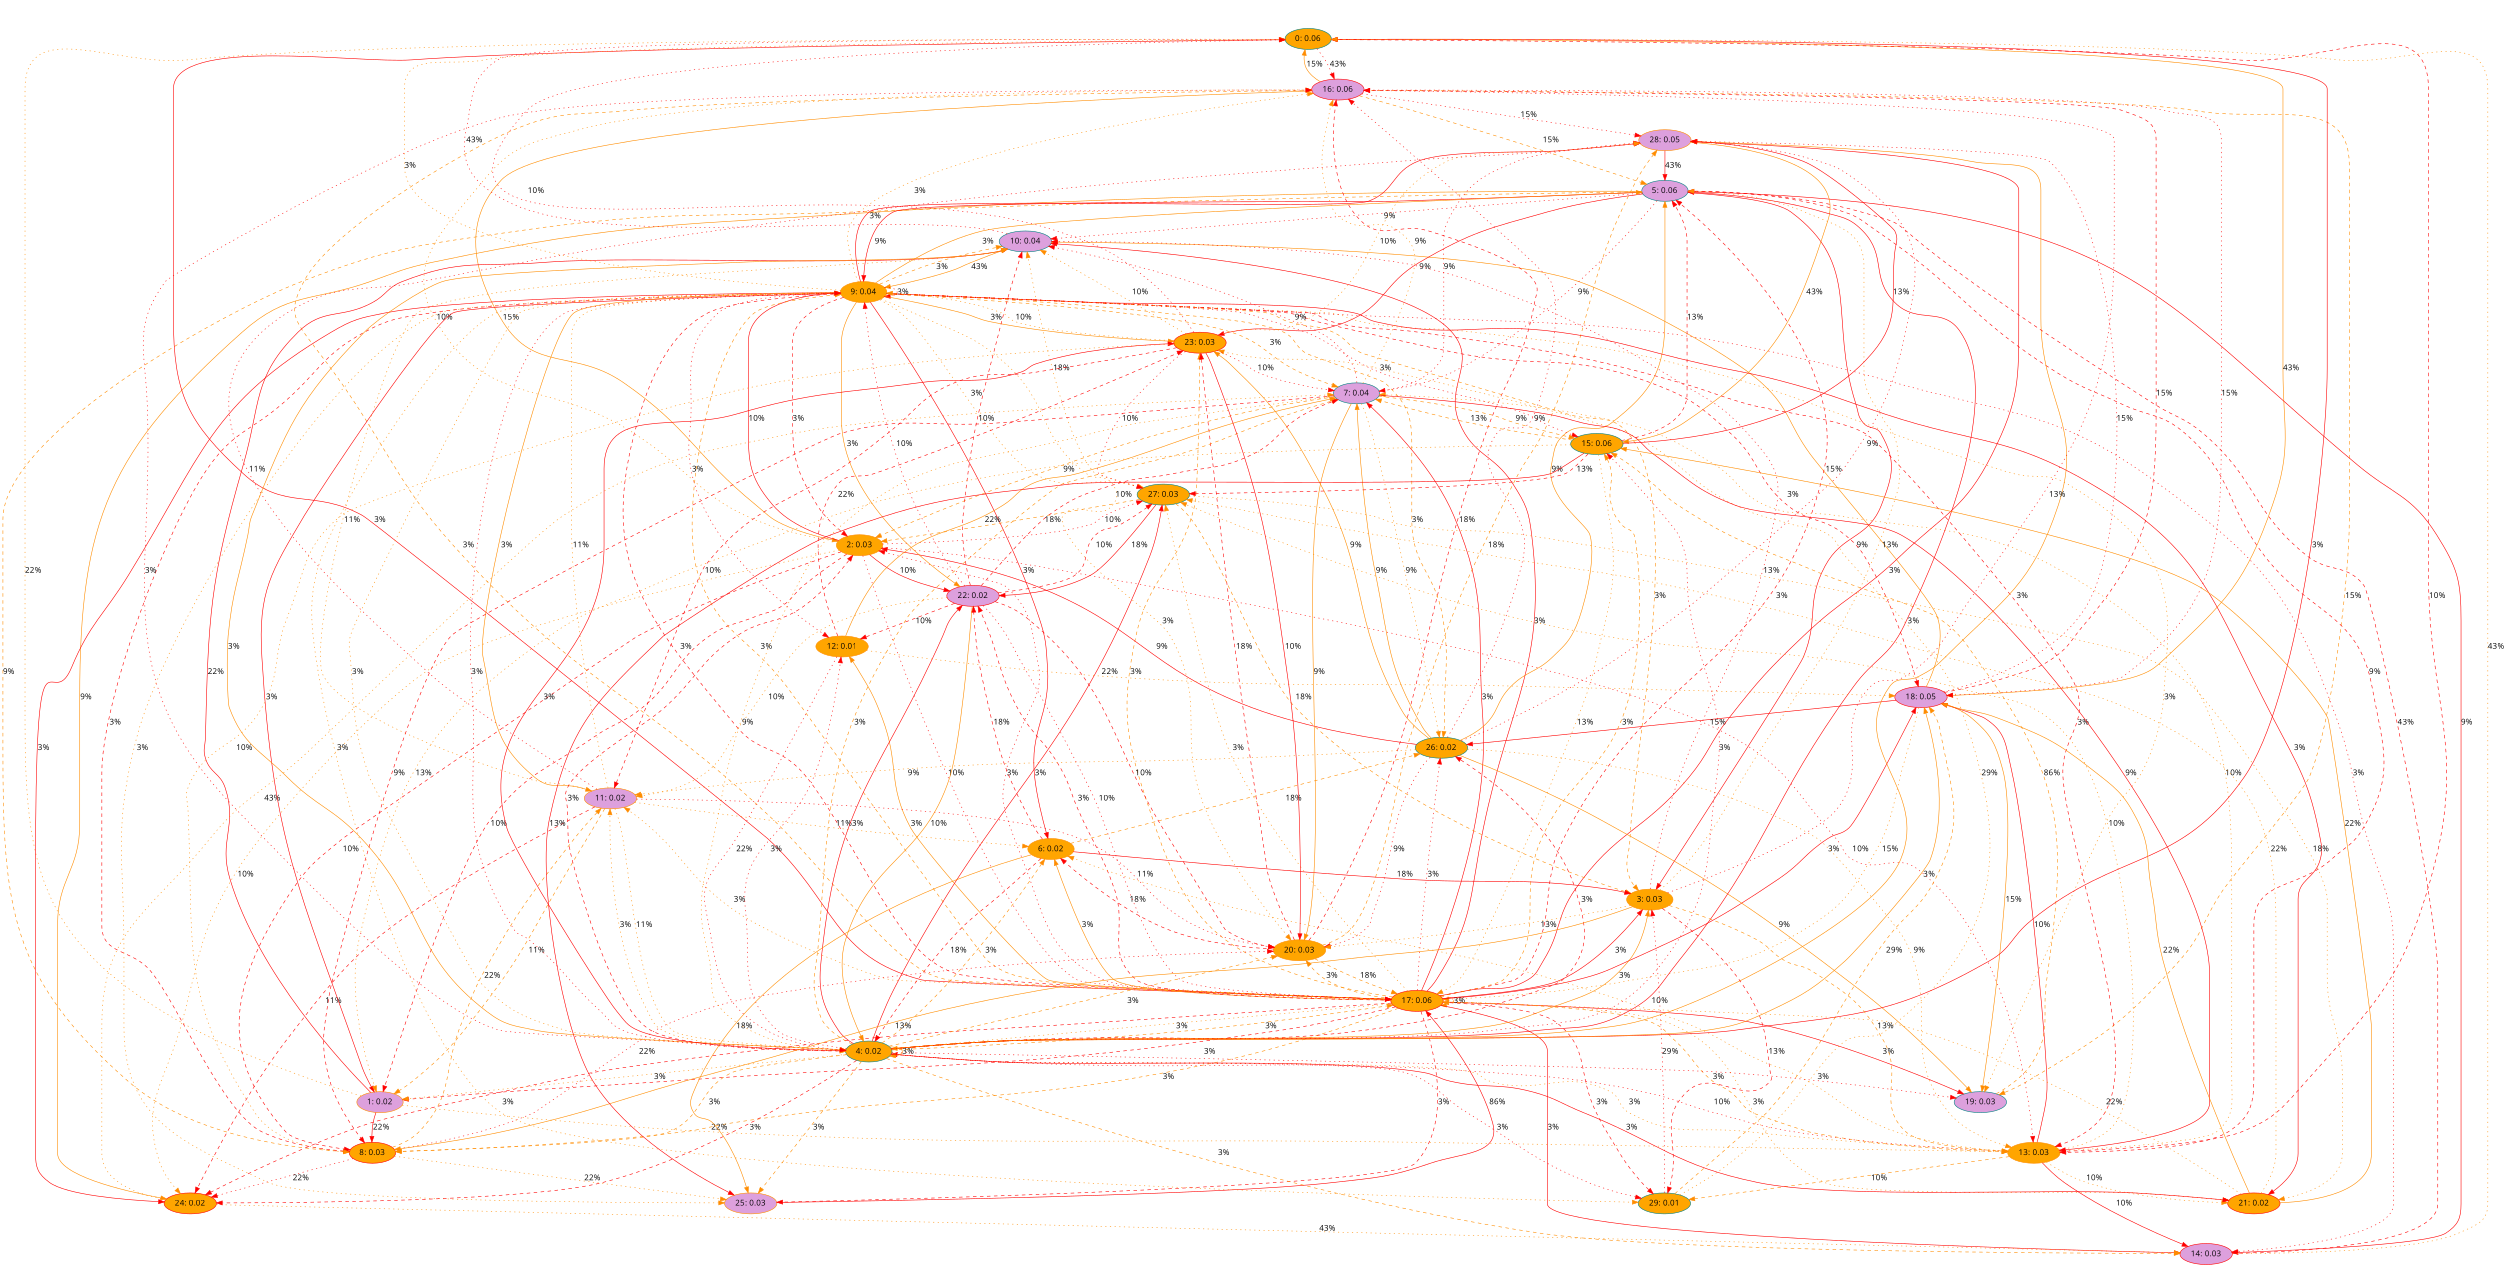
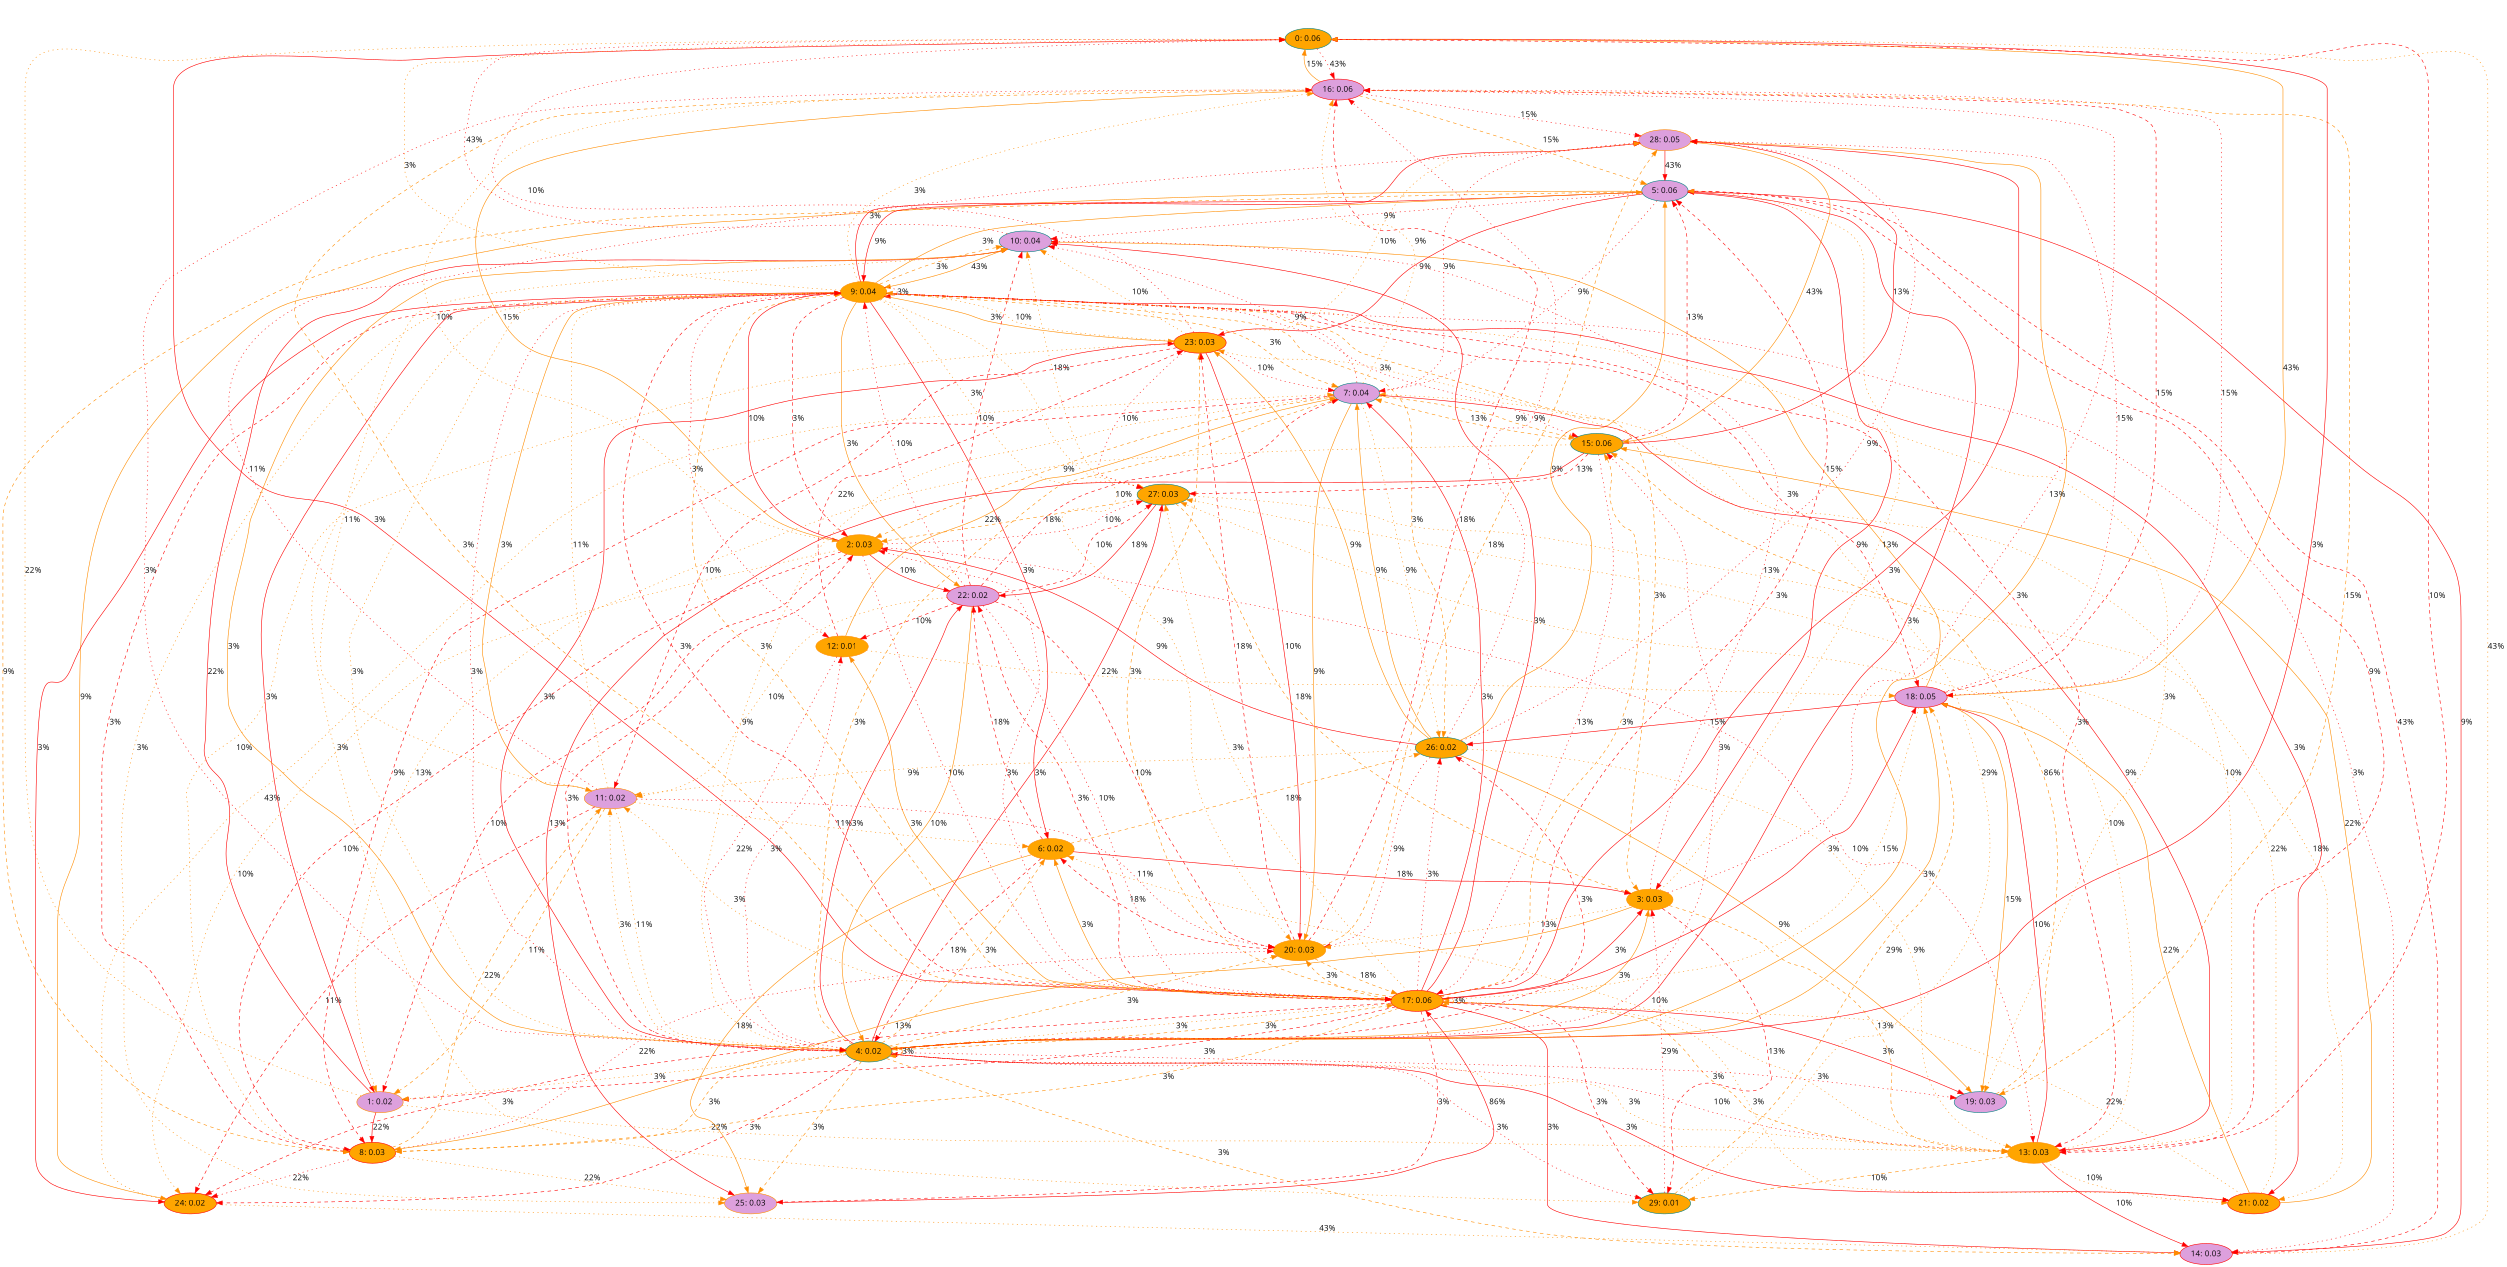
  digraph {
    fontname="Open Sans"
    node [color=darkorange fillcolor=orange fontname="Open Sans" style=filled]
    edge [color=darkorange fontname="Open Sans" style=dotted]
    n1 [color=teal label="0: 0.06"]
    n2 [color=red fillcolor=plum label="16: 0.06"]
    n3 [color=red fillcolor=plum label="18: 0.05"]
    n4 [label="2: 0.03"]
    n5 [color=teal fillcolor=plum label="5: 0.06"]
    n6 [color=teal fillcolor=plum label="19: 0.03"]
    n7 [fillcolor=plum label="28: 0.05"]
    n8 [color=teal fillcolor=plum label="10: 0.04"]
    n9 [color=red label="17: 0.06"]
    n10 [color=teal label="26: 0.02"]
    n11 [fillcolor=plum label="1: 0.02"]
    n12 [color=red label="8: 0.03"]
    n13 [label="13: 0.03"]
    n14 [color=red label="24: 0.02"]
    n15 [label="20: 0.03"]
    n16 [fillcolor=plum label="11: 0.02"]
    n17 [fillcolor=plum label="25: 0.03"]
    n18 [label="9: 0.04"]
    n19 [color=teal label="27: 0.03"]
    n20 [color=teal label="29: 0.01"]
    n21 [color=teal label="4: 0.02"]
    n22 [label="6: 0.02"]
    n23 [color=teal fillcolor=plum label="7: 0.04"]
    n24 [color=red fillcolor=plum label="14: 0.03"]
    n25 [color=red label="21: 0.02"]
    n26 [color=red fillcolor=plum label="22: 0.02"]
    n27 [label="3: 0.03"]
    n28 [label="12: 0.01"]
    n29 [color=teal label="15: 0.06"]
    n30 [color=red label="23: 0.03"]
    n1 -> n2 [color=red label="43%"]
    n1 -> n3 [label="43%" style=solid]
    n2 -> n1 [label="15%" style=solid]
    n2 -> n3 [color=red label="15%"]
    n2 -> n4 [label="15%" style=solid]
    n2 -> n5 [label="15%" style=dashed]
    n2 -> n6 [label="15%" style=dashed]
    n2 -> n7 [color=red label="15%"]
    n3 -> n2 [color=red label="15%" style=dashed]
    n3 -> n6 [label="15%" style=solid]
    n3 -> n7 [color=red label="15%"]
    n3 -> n8 [label="15%" style=solid]
    n3 -> n9 [label="15%"]
    n3 -> n10 [color=red label="15%" style=solid]
    n4 -> n2 [label="10%"]
    n4 -> n9 [color=red label="10%"]
    n4 -> n11 [color=red label="10%" style=dashed]
    n4 -> n12 [color=red label="10%" style=dashed]
    n4 -> n13 [color=red label="10%"]
    n4 -> n14 [label="10%"]
    n4 -> n18 [color=red label="10%" style=solid]
    n4 -> n19 [color=red label="10%"]
    n4 -> n26 [color=red label="10%" style=solid]
    n5 -> n8 [color=red label="9%"]
    n5 -> n12 [label="9%" style=dashed]
    n5 -> n13 [color=red label="9%" style=dashed]
    n5 -> n14 [label="9%" style=solid]
    n5 -> n18 [color=red label="9%" style=solid]
    n5 -> n23 [color=red label="9%"]
    n5 -> n24 [color=red label="9%" style=solid]
    n5 -> n27 [color=red label="9%" style=solid]
    n5 -> n30 [color=red label="9%" style=solid]
    n6 -> n29 [label="86%" style=dashed]
    n7 -> n5 [color=red label="43%" style=solid]
    n7 -> n29 [label="43%" style=solid]
    n8 -> n1 [color=red label="43%"]
    n8 -> n18 [label="43%" style=solid]
    n9 -> n1 [color=red label="3%" style=solid]
    n9 -> n2 [label="3%" style=dashed]
    n9 -> n3 [color=red label="3%" style=solid]
    n9 -> n4 [color=red label="3%"]
    n9 -> n5 [color=red label="3%" style=dashed]
    n9 -> n6 [color=red label="3%" style=solid]
    n9 -> n7 [color=red label="3%" style=solid]
    n9 -> n8 [color=red label="3%" style=solid]
    n9 -> n9 [label="3%" style=dashed]
    n9 -> n10 [color=red label="3%"]
    n9 -> n11 [color=red label="3%" style=dashed]
    n9 -> n12 [label="3%" style=dashed]
    n9 -> n13 [label="3%" style=dashed]
    n9 -> n14 [color=red label="3%" style=dashed]
    n9 -> n15 [label="3%" style=dashed]
    n9 -> n16 [label="3%"]
    n9 -> n17 [color=red label="3%" style=dashed]
    n9 -> n18 [label="3%" style=dashed]
    n9 -> n19 [label="3%"]
    n9 -> n20 [color=red label="3%" style=dashed]
    n9 -> n21 [label="3%"]
    n9 -> n22 [label="3%" style=solid]
    n9 -> n23 [color=red label="3%" style=solid]
    n9 -> n24 [color=red label="3%" style=solid]
    n9 -> n25 [label="3%"]
    n9 -> n26 [color=red label="3%" style=dashed]
    n9 -> n27 [color=red label="3%" style=solid]
    n9 -> n28 [label="3%" style=solid]
    n9 -> n29 [label="3%" style=dashed]
    n9 -> n30 [label="3%" style=dashed]
    n10 -> n2 [color=red label="9%"]
    n10 -> n4 [color=red label="9%" style=solid]
    n10 -> n5 [label="9%" style=solid]
    n10 -> n6 [label="9%" style=solid]
    n10 -> n7 [color=red label="9%"]
    n10 -> n13 [label="9%"]
    n10 -> n15 [color=red label="9%"]
    n10 -> n16 [label="9%"]
    n10 -> n23 [label="9%" style=solid]
    n10 -> n30 [label="9%" style=solid]
    n11 -> n1 [label="22%"]
    n11 -> n8 [color=red label="22%" style=solid]
    n11 -> n12 [color=red label="22%" style=solid]
    n11 -> n13 [label="22%"]
    n12 -> n14 [color=red label="22%"]
    n12 -> n15 [color=red label="22%"]
    n12 -> n16 [label="22%" style=dashed]
    n12 -> n17 [label="22%"]
    n13 -> n1 [color=red label="10%" style=dashed]
    n13 -> n3 [color=red label="10%" style=solid]
    n13 -> n19 [label="10%"]
    n13 -> n20 [label="10%" style=dashed]
    n13 -> n21 [color=red label="10%"]
    n13 -> n22 [label="10%"]
    n13 -> n23 [label="10%"]
    n13 -> n24 [color=red label="10%" style=solid]
    n13 -> n25 [label="10%"]
    n14 -> n23 [label="43%"]
    n14 -> n24 [label="43%"]
    n15 -> n2 [color=red label="18%" style=dashed]
    n15 -> n7 [label="18%" style=dashed]
    n15 -> n9 [label="18%" style=dashed]
    n15 -> n22 [color=red label="18%" style=dashed]
    n15 -> n30 [color=red label="18%" style=dashed]
    n16 -> n7 [color=red label="11%"]
    n16 -> n8 [label="11%"]
    n16 -> n11 [label="11%" style=dashed]
    n16 -> n14 [color=red label="11%" style=dashed]
    n16 -> n15 [color=red label="11%"]
    n16 -> n18 [label="11%"]
    n16 -> n21 [label="11%"]
    n16 -> n22 [label="11%"]
    n17 -> n9 [color=red label="86%" style=solid]
    n18 -> n1 [label="3%"]
    n18 -> n2 [label="3%"]
    n18 -> n3 [color=red label="3%" style=dashed]
    n18 -> n4 [color=red label="3%" style=dashed]
    n18 -> n5 [label="3%" style=solid]
    n18 -> n6 [label="3%"]
    n18 -> n7 [color=red label="3%" style=solid]
    n18 -> n8 [label="3%" style=dashed]
    n18 -> n9 [color=red label="3%" style=dashed]
    n18 -> n10 [label="3%" style=dashed]
    n18 -> n11 [color=red label="3%" style=solid]
    n18 -> n12 [color=red label="3%" style=dashed]
    n18 -> n13 [color=red label="3%" style=dashed]
    n18 -> n14 [color=red label="3%" style=solid]
    n18 -> n15 [label="3%"]
    n18 -> n16 [label="3%" style=solid]
    n18 -> n17 [label="3%"]
    n18 -> n18 [color=red label="3%"]
    n18 -> n19 [label="3%"]
    n18 -> n20 [label="3%"]
    n18 -> n21 [label="3%"]
    n18 -> n22 [color=red label="3%" style=solid]
    n18 -> n23 [label="3%" style=dashed]
    n18 -> n24 [color=red label="3%"]
    n18 -> n25 [color=red label="3%" style=solid]
    n18 -> n26 [label="3%" style=solid]
    n18 -> n27 [label="3%" style=dashed]
    n18 -> n28 [color=red label="3%"]
    n18 -> n29 [color=red label="3%"]
    n18 -> n30 [label="3%" style=solid]
    n19 -> n4 [label="18%" style=dashed]
    n19 -> n8 [label="18%"]
    n19 -> n25 [label="18%"]
    n19 -> n26 [color=red label="18%" style=solid]
    n19 -> n27 [label="18%" style=dashed]
    n20 -> n3 [label="29%" style=dashed]
    n20 -> n27 [color=red label="29%"]
    n20 -> n30 [label="29%"]
    n21 -> n1 [color=red label="3%" style=solid]
    n21 -> n2 [color=red label="3%"]
    n21 -> n3 [label="3%" style=solid]
    n21 -> n4 [color=red label="3%" style=dashed]
    n21 -> n5 [color=red label="3%" style=solid]
    n21 -> n6 [color=red label="3%"]
    n21 -> n7 [label="3%" style=solid]
    n21 -> n8 [label="3%" style=solid]
    n21 -> n9 [label="3%" style=dashed]
    n21 -> n10 [color=red label="3%" style=dashed]
    n21 -> n11 [label="3%"]
    n21 -> n12 [label="3%" style=dashed]
    n21 -> n13 [label="3%"]
    n21 -> n14 [color=red label="3%" style=dashed]
    n21 -> n15 [label="3%" style=dashed]
    n21 -> n16 [label="3%"]
    n21 -> n17 [label="3%" style=dashed]
    n21 -> n18 [color=red label="3%"]
    n21 -> n19 [color=red label="3%" style=solid]
    n21 -> n20 [color=red label="3%"]
    n21 -> n21 [label="3%" style=solid]
    n21 -> n22 [label="3%" style=dashed]
    n21 -> n23 [label="3%" style=dashed]
    n21 -> n24 [label="3%" style=dashed]
    n21 -> n25 [color=red label="3%" style=solid]
    n21 -> n26 [color=red label="3%" style=solid]
    n21 -> n27 [label="3%" style=solid]
    n21 -> n28 [color=red label="3%"]
    n21 -> n29 [color=red label="3%"]
    n21 -> n30 [color=red label="3%" style=solid]
    n22 -> n10 [label="18%" style=dashed]
    n22 -> n17 [label="18%" style=solid]
    n22 -> n21 [color=red label="18%" style=dashed]
    n22 -> n26 [color=red label="18%" style=dashed]
    n22 -> n27 [color=red label="18%" style=solid]
    n23 -> n2 [label="9%"]
    n23 -> n4 [label="9%" style=dashed]
    n23 -> n7 [color=red label="9%"]
    n23 -> n8 [color=red label="9%"]
    n23 -> n10 [label="9%"]
    n23 -> n12 [color=red label="9%" style=dashed]
    n23 -> n13 [color=red label="9%" style=solid]
    n23 -> n15 [label="9%" style=solid]
    n23 -> n21 [label="9%"]
    n23 -> n29 [label="9%" style=dashed]
    n24 -> n1 [label="43%"]
    n24 -> n5 [color=red label="43%" style=dashed]
    n25 -> n3 [label="22%" style=solid]
    n25 -> n9 [label="22%"]
    n25 -> n19 [label="22%"]
    n25 -> n29 [label="22%" style=solid]
    n26 -> n8 [color=red label="10%" style=dashed]
    n26 -> n9 [color=red label="10%"]
    n26 -> n15 [color=red label="10%" style=dashed]
    n26 -> n16 [label="10%"]
    n26 -> n18 [color=red label="10%"]
    n26 -> n19 [color=red label="10%" style=dashed]
    n26 -> n21 [label="10%" style=solid]
    n26 -> n23 [color=red label="10%" style=dashed]
    n26 -> n28 [color=red label="10%" style=dashed]
    n27 -> n2 [color=red label="13%"]
    n27 -> n5 [label="13%"]
    n27 -> n8 [color=red label="13%"]
    n27 -> n12 [label="13%" style=solid]
    n27 -> n13 [label="13%" style=dashed]
    n27 -> n15 [label="13%"]
    n27 -> n20 [color=red label="13%" style=dashed]
    n28 -> n3 [label="22%"]
    n28 -> n21 [color=red label="22%"]
    n28 -> n23 [label="22%" style=solid]
    n28 -> n30 [color=red label="22%" style=dashed]
    n29 -> n5 [color=red label="13%" style=dashed]
    n29 -> n7 [color=red label="13%" style=solid]
-   n29 -> n9 [label="13%"]
+   n29 -> n9 [color=red label="13%"]
    n29 -> n11 [label="13%"]
    n29 -> n17 [color=red label="13%" style=solid]
    n29 -> n19 [color=red label="13%" style=dashed]
    n29 -> n23 [label="13%" style=dashed]
    n30 -> n1 [color=red label="10%"]
    n30 -> n7 [label="10%"]
    n30 -> n8 [label="10%"]
    n30 -> n12 [label="10%"]
    n30 -> n15 [color=red label="10%" style=solid]
    n30 -> n16 [color=red label="10%" style=dashed]
    n30 -> n18 [label="10%"]
    n30 -> n19 [color=red label="10%"]
    n30 -> n23 [color=red label="10%"]
  }
